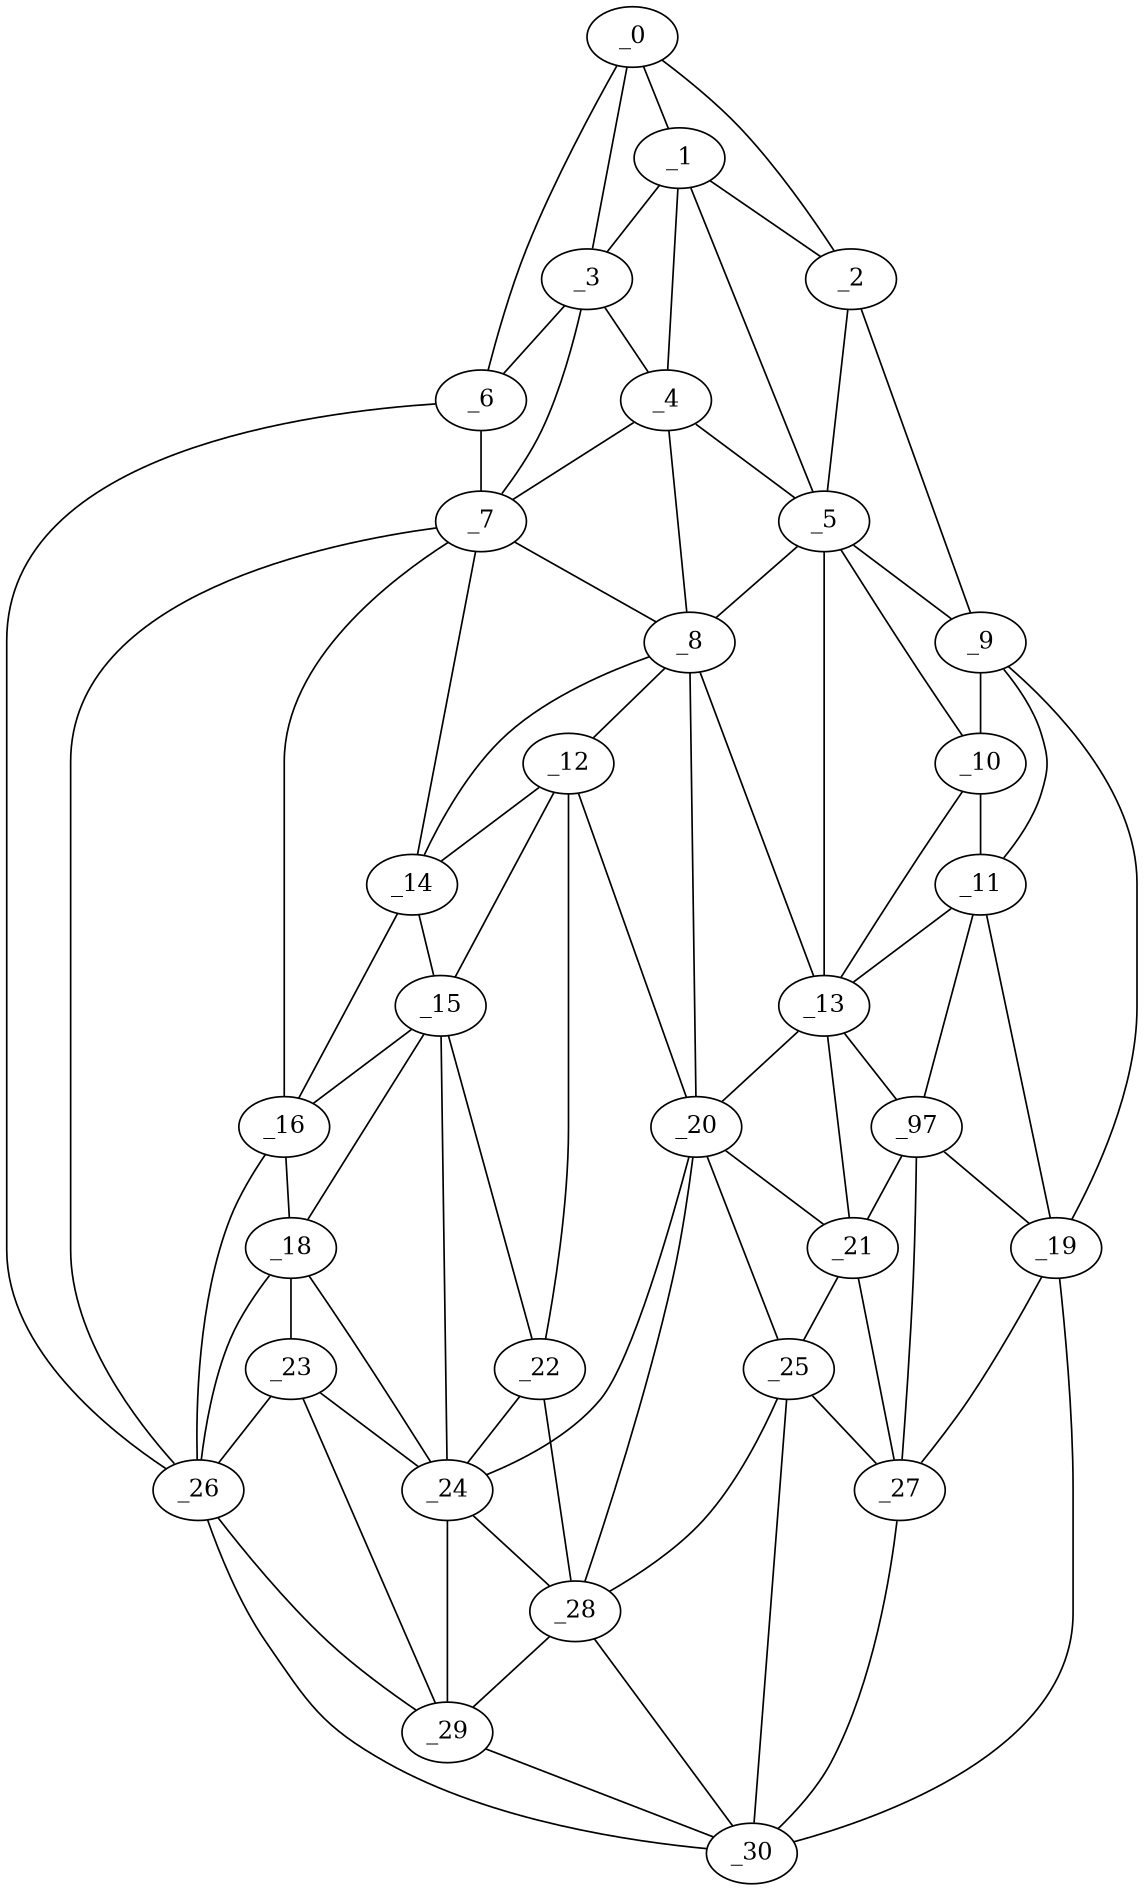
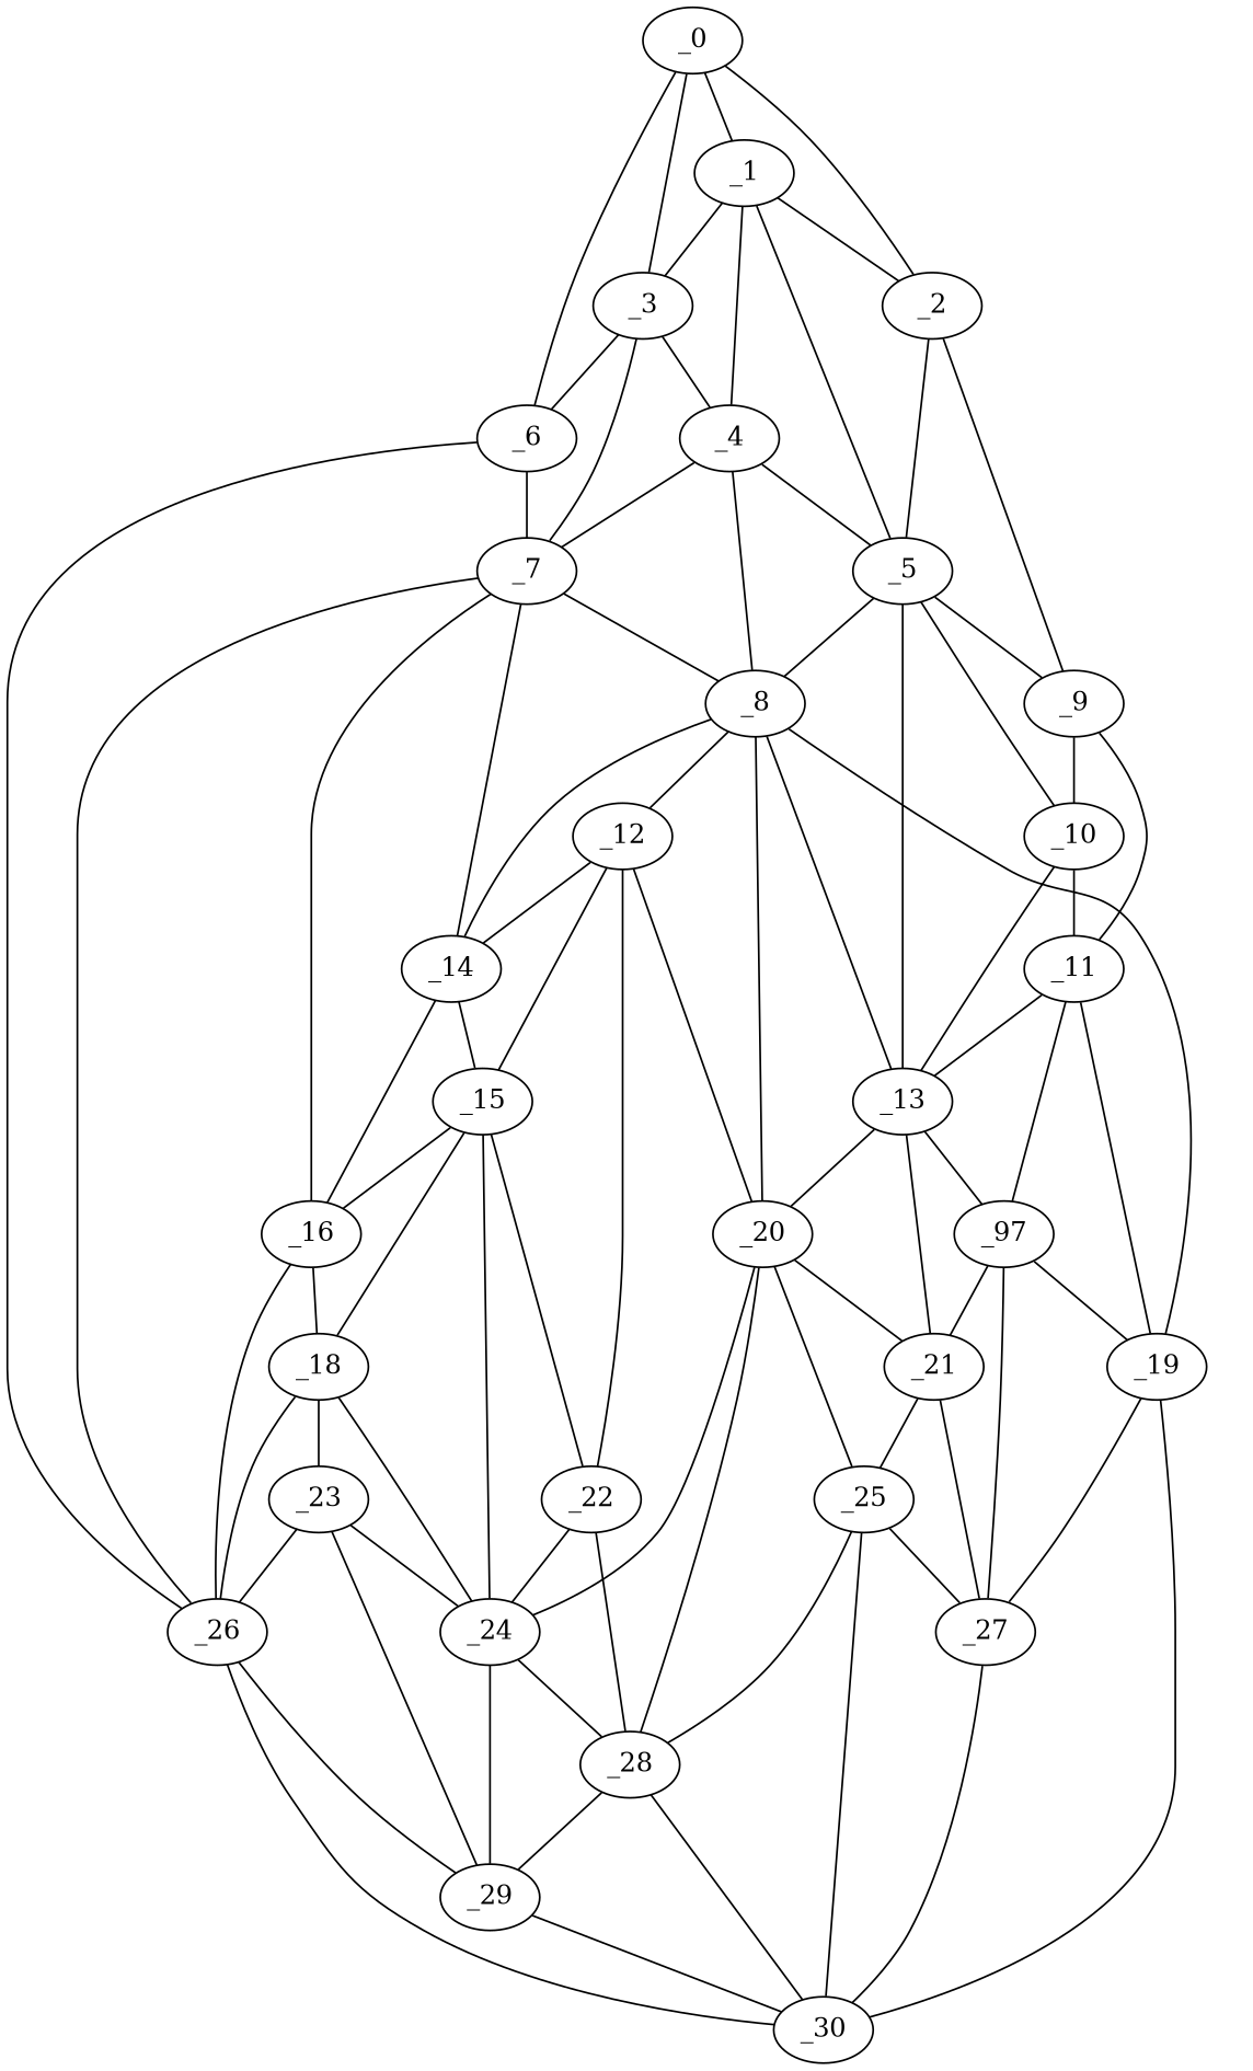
  graph {
    node [x=52 y=13]
    edge [valence=2]
    _0 [x=14 y=11]
    _1 [x=22 y=39]
    _2 [x=24 y=118]
    _3 [x=28 y=34]
    _6 [x=45 y=5]
    _4 [x=36 y=40]
    _5 [x=37 y=97]
    _9 [x=53 y=124]
    _7
    _26 [x=92]
    _8 [y=43]
    _10 [x=56 y=107]
    _13 [x=68 y=98]
    _11 [x=64 y=119]
    _19 [x=80 y=117]
    _14 [x=69 y=27]
    _16 [x=74 y=26]
    _30 [x=118 y=36]
    _29 [x=102 y=28]
    _12 [x=66 y=41]
    _20 [x=85 y=69]
    n22 [label=_97 x=79 y=110]
    _21 [x=85 y=82]
    _27 [x=92 y=84]
    _15 [x=72 y=38]
    _18 [x=80 y=25]
    _22 [x=87 y=46]
    _25 [x=91 y=77]
    _28 [x=96 y=47]
    _24 [x=89 y=33]
    _23 [x=88 y=22]
    _0 -- _1
    _0 -- _2 [valence=1]
    _0 -- _3 [valence=1]
    _0 -- _6 [valence=1]
    _1 -- _2 [valence=1]
    _1 -- _3
    _1 -- _4
    _1 -- _5
    _2 -- _5
    _2 -- _9 [valence=1]
    _3 -- _6
    _3 -- _4
    _3 -- _7
    _6 -- _7
    _6 -- _26 [valence=1]
    _4 -- _5 [valence=1]
    _4 -- _7
    _4 -- _8
    _5 -- _9 [valence=1]
    _5 -- _8
    _5 -- _10 [valence=1]
    _5 -- _13
    _9 -- _10
    _9 -- _11 [valence=1]
-   _9 -- _19 [valence=1]
+   _8 -- _19 [valence=1]
    _7 -- _26
    _7 -- _8 [valence=1]
    _7 -- _14
    _7 -- _16
    _26 -- _30 [valence=1]
    _26 -- _29
    _8 -- _13 [valence=1]
    _8 -- _14
    _8 -- _12 [valence=1]
    _8 -- _20
    _10 -- _13 [valence=1]
    _10 -- _11
    _13 -- _20
    _13 -- n22
    _13 -- _21
    _11 -- _13 [valence=1]
    _11 -- _19 [valence=1]
    _11 -- n22
    _19 -- _30 [valence=1]
    _19 -- _27
    _14 -- _16 [valence=1]
    _14 -- _15
    _16 -- _26 [valence=1]
    _16 -- _18 [valence=1]
    _29 -- _30 [valence=1]
    _12 -- _14
    _12 -- _20
    _12 -- _15
    _12 -- _22
    _20 -- _21
    _20 -- _25 [valence=1]
    _20 -- _28
    _20 -- _24
    n22 -- _19
    n22 -- _21
    n22 -- _27 [valence=1]
    _21 -- _27 [valence=1]
    _21 -- _25
    _27 -- _30
    _15 -- _16
    _15 -- _18
    _15 -- _22
    _15 -- _24
    _18 -- _26
    _18 -- _24
    _18 -- _23
    _22 -- _28
    _22 -- _24 [valence=1]
    _25 -- _30
    _25 -- _27 [valence=1]
    _25 -- _28 [valence=1]
    _28 -- _30 [valence=1]
    _28 -- _29
    _24 -- _29 [valence=1]
    _24 -- _28
    _23 -- _26 [valence=1]
    _23 -- _29 [valence=1]
    _23 -- _24
  }
